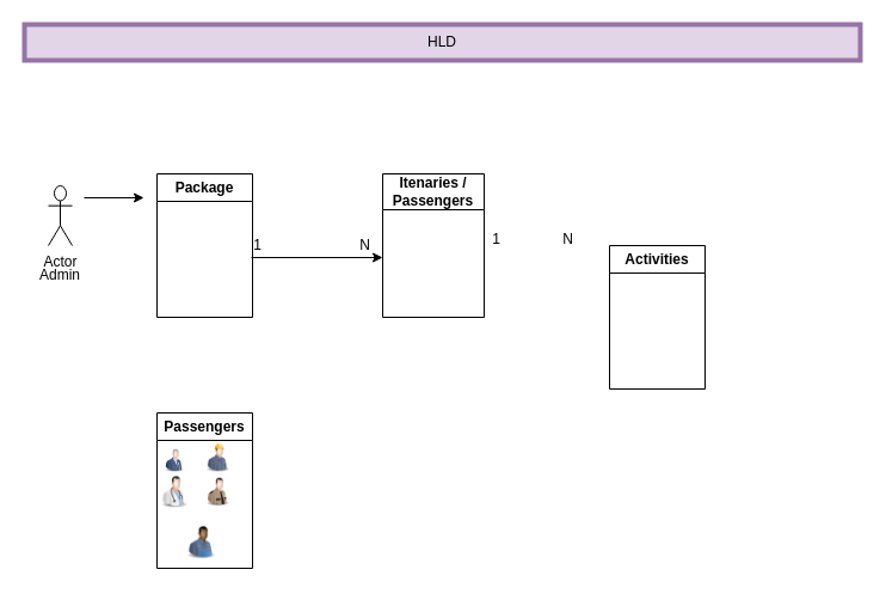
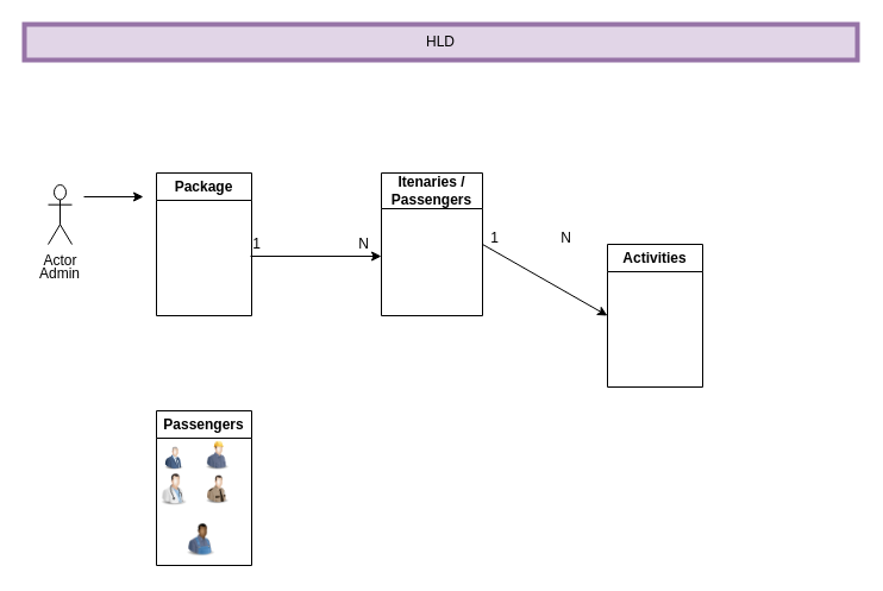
  <mxCell id="0" />
  <mxCell id="1" parent="0" />
  <mxCell id="2" value="HLD" style="text;html=1;strokeColor=#9673a6;fillColor=#e1d5e7;align=center;verticalAlign=middle;whiteSpace=wrap;rounded=0;strokeWidth=4;perimeterSpacing=4;fillStyle=solid;" vertex="1" parent="1"><mxGeometry x="20" y="20" width="700" height="30" as="geometry" /></mxCell>
  <mxCell id="3" value="Actor" style="shape=umlActor;verticalLabelPosition=bottom;verticalAlign=top;html=1;outlineConnect=0;" vertex="1" parent="1"><mxGeometry x="40" y="155" width="20" height="50" as="geometry" /></mxCell>
  <mxCell id="4" value="Admin" style="text;html=1;strokeColor=none;fillColor=none;align=center;verticalAlign=middle;whiteSpace=wrap;rounded=0;" vertex="1" parent="1"><mxGeometry x="20" y="215" width="60" height="30" as="geometry" /></mxCell>
  <mxCell id="5" value="" style="endArrow=classic;html=1;rounded=0;" edge="1" parent="1"><mxGeometry width="50" height="50" relative="1" as="geometry"><mxPoint x="70" y="165" as="sourcePoint" /><mxPoint x="120" y="165" as="targetPoint" /></mxGeometry></mxCell>
  <mxCell id="6" value="Package" style="swimlane;whiteSpace=wrap;html=1;" vertex="1" parent="1"><mxGeometry x="131" y="145" width="80" height="120" as="geometry"><mxRectangle x="101" y="120" width="90" height="30" as="alternateBounds" /></mxGeometry></mxCell>
  <mxCell id="7" value="Itenaries / Passengers" style="swimlane;whiteSpace=wrap;html=1;startSize=30;" vertex="1" parent="1"><mxGeometry x="320" y="145" width="85" height="120" as="geometry" /></mxCell>
  <mxCell id="8" value="Activities" style="swimlane;whiteSpace=wrap;html=1;" vertex="1" parent="1"><mxGeometry x="510" y="205" width="80" height="120" as="geometry" /></mxCell>
  <mxCell id="9" value="Passengers" style="swimlane;whiteSpace=wrap;html=1;" vertex="1" parent="1"><mxGeometry x="131" y="345" width="80" height="130" as="geometry"><mxRectangle x="101" y="120" width="90" height="30" as="alternateBounds" /></mxGeometry></mxCell>
  <mxCell id="10" value="" style="image;html=1;image=img/lib/clip_art/people/Suit_Man_Blue_128x128.png" vertex="1" parent="9"><mxGeometry y="30" width="30" height="20" as="geometry" /></mxCell>
  <mxCell id="11" value="" style="image;html=1;image=img/lib/clip_art/people/Construction_Worker_Man_128x128.png" vertex="1" parent="9"><mxGeometry x="33.88" y="25" width="35" height="25" as="geometry" /></mxCell>
  <mxCell id="12" value="" style="image;html=1;image=img/lib/clip_art/people/Doctor_Man_128x128.png" vertex="1" parent="9"><mxGeometry x="-5.25" y="52.5" width="40.5" height="27.5" as="geometry" /></mxCell>
  <mxCell id="13" value="" style="image;html=1;image=img/lib/clip_art/people/Security_Man_128x128.png" vertex="1" parent="9"><mxGeometry x="39" y="47.5" width="24.75" height="37.5" as="geometry" /></mxCell>
  <mxCell id="14" value="" style="image;html=1;image=img/lib/clip_art/people/Farmer_Man_Black_128x128.png" vertex="1" parent="9"><mxGeometry x="22.5" y="87.5" width="30" height="40" as="geometry" /></mxCell>
  <mxCell id="15" value="" style="endArrow=classic;html=1;rounded=0;" edge="1" parent="1"><mxGeometry width="50" height="50" relative="1" as="geometry"><mxPoint x="210" y="215" as="sourcePoint" /><mxPoint x="320" y="215" as="targetPoint" /></mxGeometry></mxCell>
+ <mxCell id="16" value="" style="endArrow=classic;html=1;rounded=0;exitX=1;exitY=0.5;exitDx=0;exitDy=0;entryX=0;entryY=0.5;entryDx=0;entryDy=0;" edge="1" parent="1" source="7" target="8"><mxGeometry width="50" height="50" relative="1" as="geometry"><mxPoint x="220" y="225" as="sourcePoint" /><mxPoint x="270" y="225" as="targetPoint" /></mxGeometry></mxCell>
  <mxCell id="17" value="1" style="text;html=1;align=center;verticalAlign=middle;resizable=0;points=[];autosize=1;strokeColor=none;fillColor=none;" vertex="1" parent="1"><mxGeometry x="200" y="190" width="30" height="30" as="geometry" /></mxCell>
  <mxCell id="18" value="N" style="text;html=1;align=center;verticalAlign=middle;resizable=0;points=[];autosize=1;strokeColor=none;fillColor=none;" vertex="1" parent="1"><mxGeometry x="290" y="190" width="30" height="30" as="geometry" /></mxCell>
  <mxCell id="19" value="1" style="text;html=1;align=center;verticalAlign=middle;resizable=0;points=[];autosize=1;strokeColor=none;fillColor=none;" vertex="1" parent="1"><mxGeometry x="400" y="185" width="30" height="30" as="geometry" /></mxCell>
  <mxCell id="20" value="N" style="text;html=1;align=center;verticalAlign=middle;resizable=0;points=[];autosize=1;strokeColor=none;fillColor=none;" vertex="1" parent="1"><mxGeometry x="460" y="185" width="30" height="30" as="geometry" /></mxCell>
